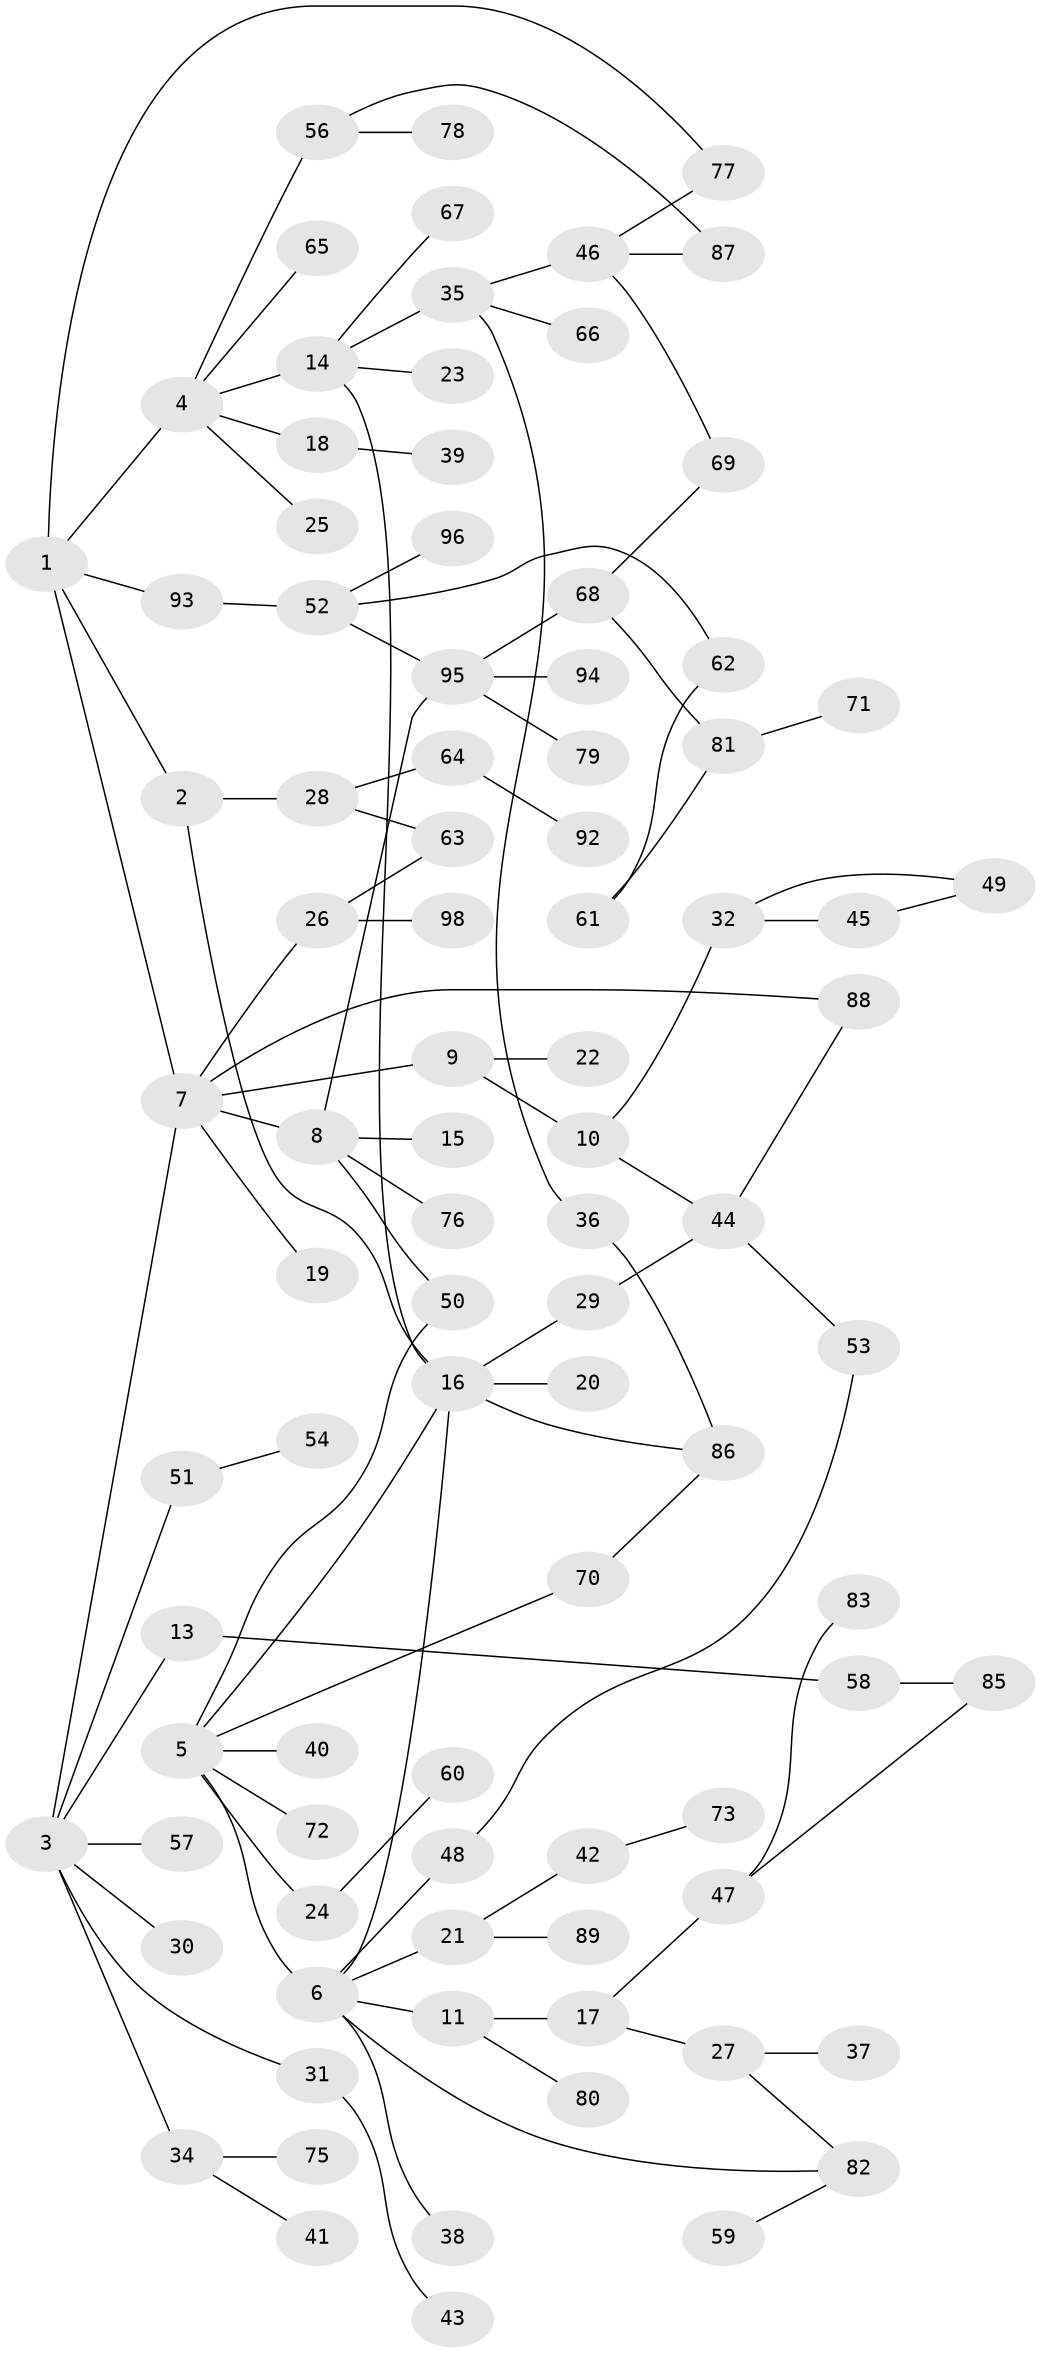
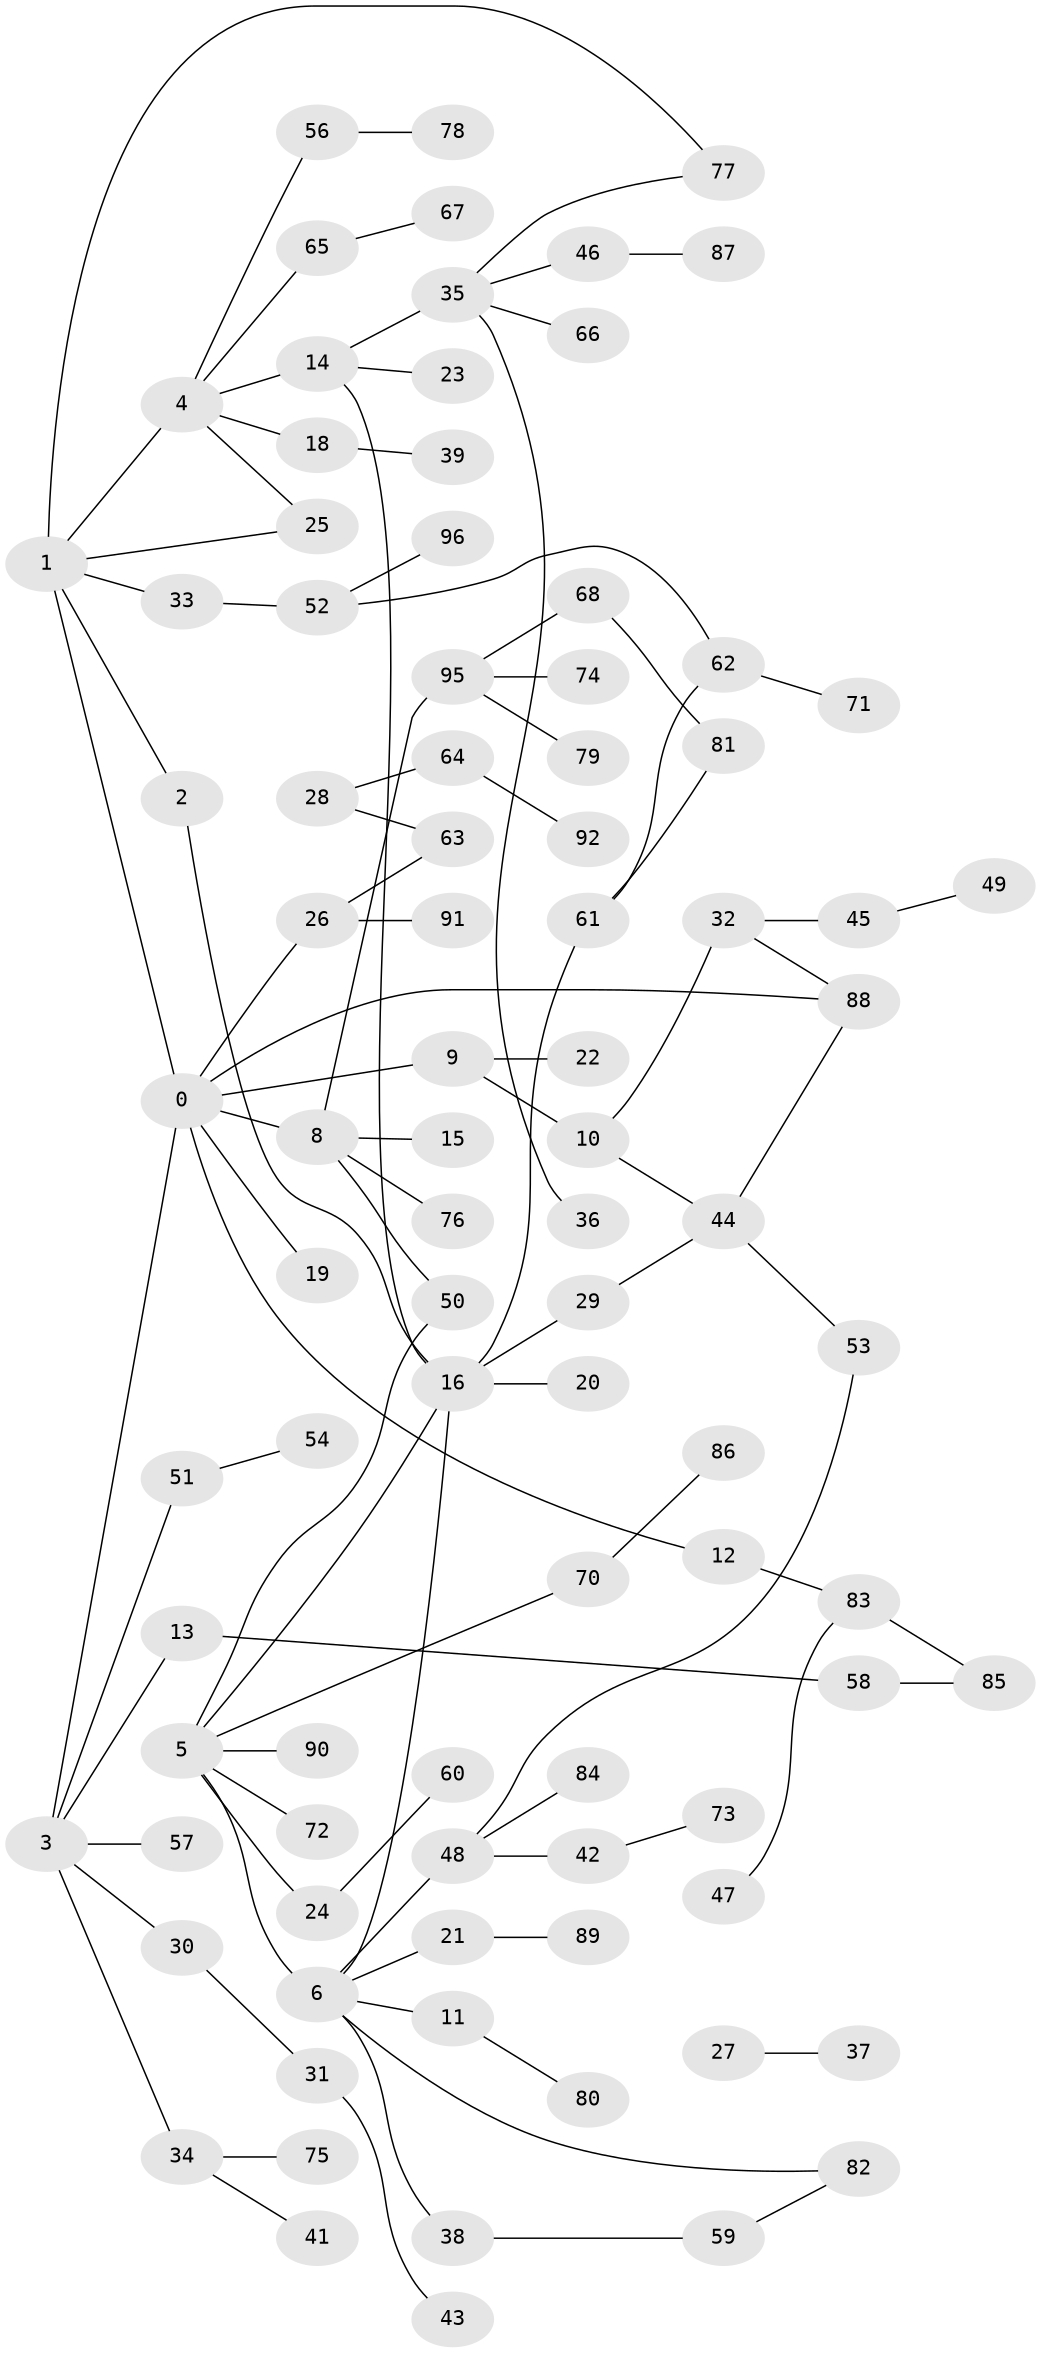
  graph {
    fontname="DejaVu Sans Mono"
    rankdir=LR
    node [color=gray90 fontname="DejaVu Sans Mono" style=filled]
    edge [fontname="DejaVu Sans Mono"]
    1
    2
    4
    25
-   33 [label=93]
+   33
    77
-   7
+   7 [label=0]
    16
    28
    3
    13
    30
    31
    34
    51
    57
    14
    18
    56
    65
    52
    20
    29
    61
    63
    64
    8
    9
+   12
    19
    26
    88
    58
    43
    41
    75
    54
    5
    6
    24
-   40
+   40 [label=90]
    50
    70
    72
    23
    35
    39
    87
    78
    67
    11
    21
    38
    48
    82
    60
    86
-   17
    80
    42
    89
    59
    53
+   84
    15
    n66 [label=95]
    76
    10
    22
    83
-   91 [label=98]
+   91
    68
-   74 [label=94]
+   74
    79
    32
    44
    45
    49
    27
    47
    85
    36
    46
    66
    62
    81
    37
    73
    92
    n90 [label=96]
-   69
    71
    1 -- 2
    1 -- 4
+   1 -- 25
    1 -- 33
    1 -- 77
    1 -- 7
    2 -- 16
-   2 -- 28
    4 -- 25
    4 -- 14
    4 -- 18
    4 -- 56
    4 -- 65
    33 -- 52
    7 -- 8
    7 -- 9
+   7 -- 12
    7 -- 19
    7 -- 26
    7 -- 88
    16 -- 20
    16 -- 29
-   16 -- 86
+   16 -- 61
    28 -- 63
    28 -- 64
    3 -- 7
    3 -- 13
    3 -- 30
-   3 -- 31
+   30 -- 31
    3 -- 34
    3 -- 51
    3 -- 57
    13 -- 58
    31 -- 43
    34 -- 41
    34 -- 75
    51 -- 54
    14 -- 16
    14 -- 23
    14 -- 35
    18 -- 39
-   56 -- 87
    56 -- 78
-   14 -- 67
-   52 -- n66
+   65 -- 67
    52 -- 62
    52 -- n90
    29 -- 44
    61 -- 62
    61 -- 81
    64 -- 92
    8 -- 50
    8 -- 15
    8 -- n66
    8 -- 76
    9 -- 10
    9 -- 22
+   12 -- 83
    26 -- 63
    26 -- 91
    58 -- 85
    5 -- 16
    5 -- 6
    5 -- 24
    5 -- 40
    5 -- 50
    5 -- 70
    5 -- 72
    6 -- 16
    6 -- 11
    6 -- 21
    6 -- 38
    6 -- 48
    6 -- 82
    24 -- 60
    70 -- 86
    35 -- 36
    35 -- 46
    35 -- 66
-   11 -- 17
    11 -- 80
-   21 -- 42
+   48 -- 42
    21 -- 89
+   38 -- 59
    48 -- 53
-   17 -- 27
-   17 -- 47
+   48 -- 84
    42 -- 73
    59 -- 82
    n66 -- 68
    n66 -- 74
    n66 -- 79
    10 -- 32
    10 -- 44
-   47 -- 85
+   83 -- 85
    68 -- 81
-   68 -- 69
    32 -- 45
-   32 -- 49
+   32 -- 88
    44 -- 88
    44 -- 53
    45 -- 49
-   27 -- 82
    27 -- 37
    47 -- 83
-   36 -- 86
-   46 -- 77
+   35 -- 77
    46 -- 87
-   46 -- 69
-   81 -- 71
+   62 -- 71
  }
